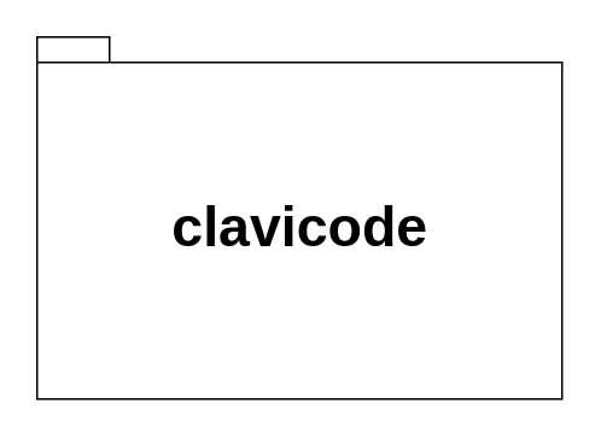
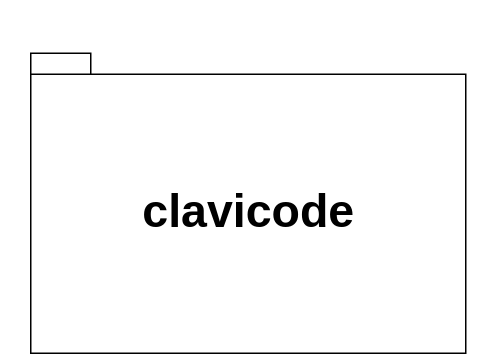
  <mxCell id="0" />
  <mxCell id="1" parent="0" />
- <mxCell id="2" value="&lt;font style=&quot;font-size: 31px&quot;&gt;clavicode&lt;/font&gt;" style="shape=folder;fontStyle=1;spacingTop=10;tabWidth=40;tabHeight=14;tabPosition=left;html=1;" vertex="1" parent="1"><mxGeometry x="20" y="20" width="290" height="200" as="geometry" /></mxCell>
+ <mxCell id="2" value="&lt;font style=&quot;font-size: 31px&quot;&gt;clavicode&lt;/font&gt;" style="shape=folder;fontStyle=1;spacingTop=10;tabWidth=40;tabHeight=14;tabPosition=left;html=1;" vertex="1" parent="1"><mxGeometry x="20" y="35" width="290" height="200" as="geometry" /></mxCell>
